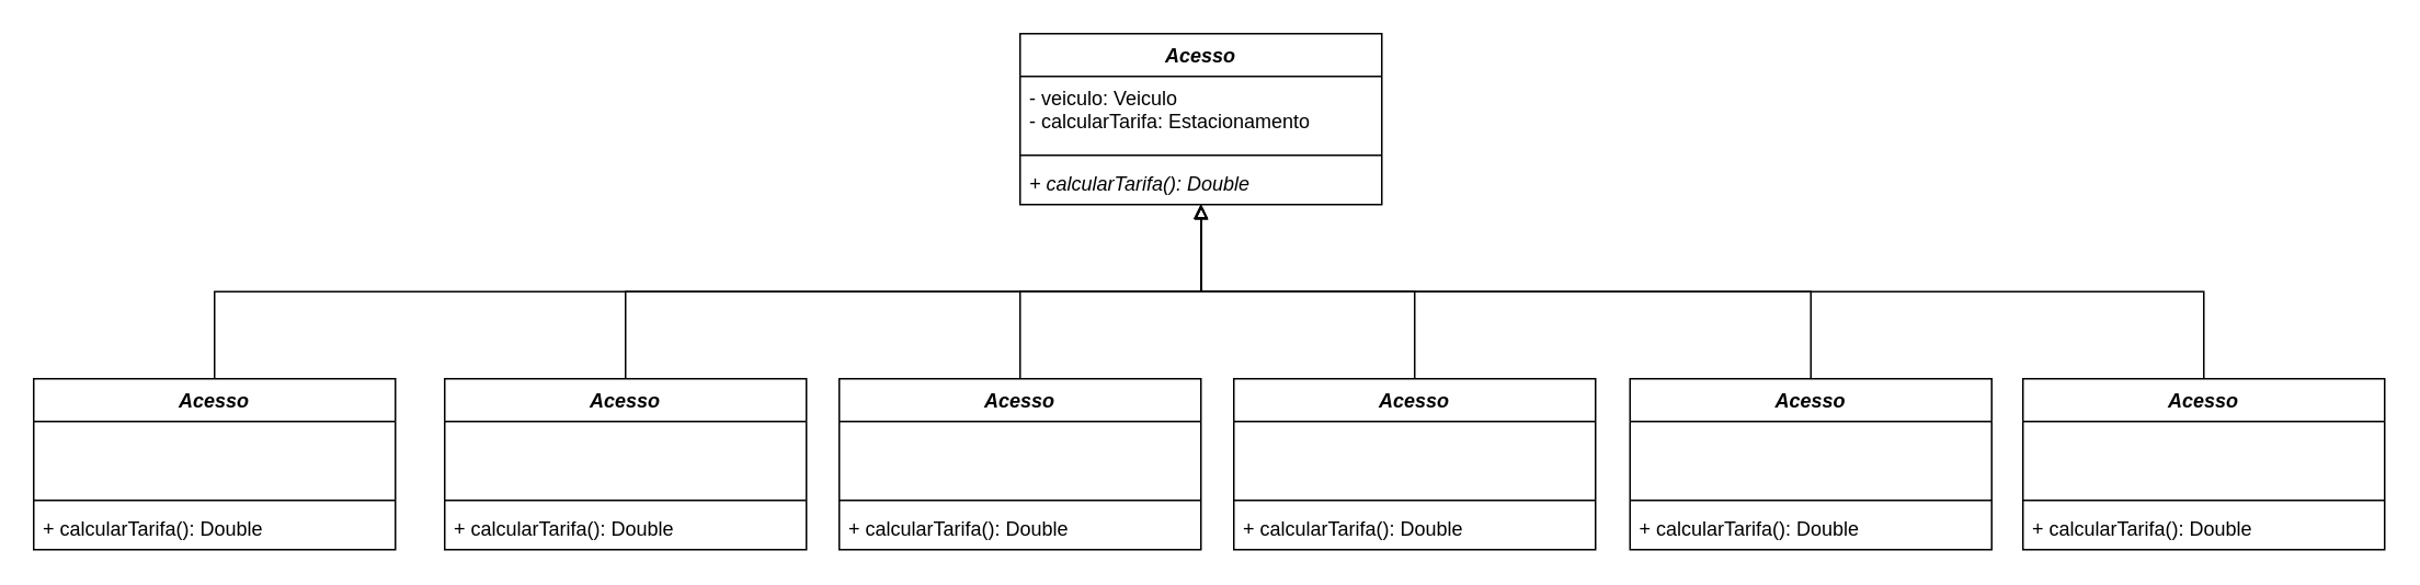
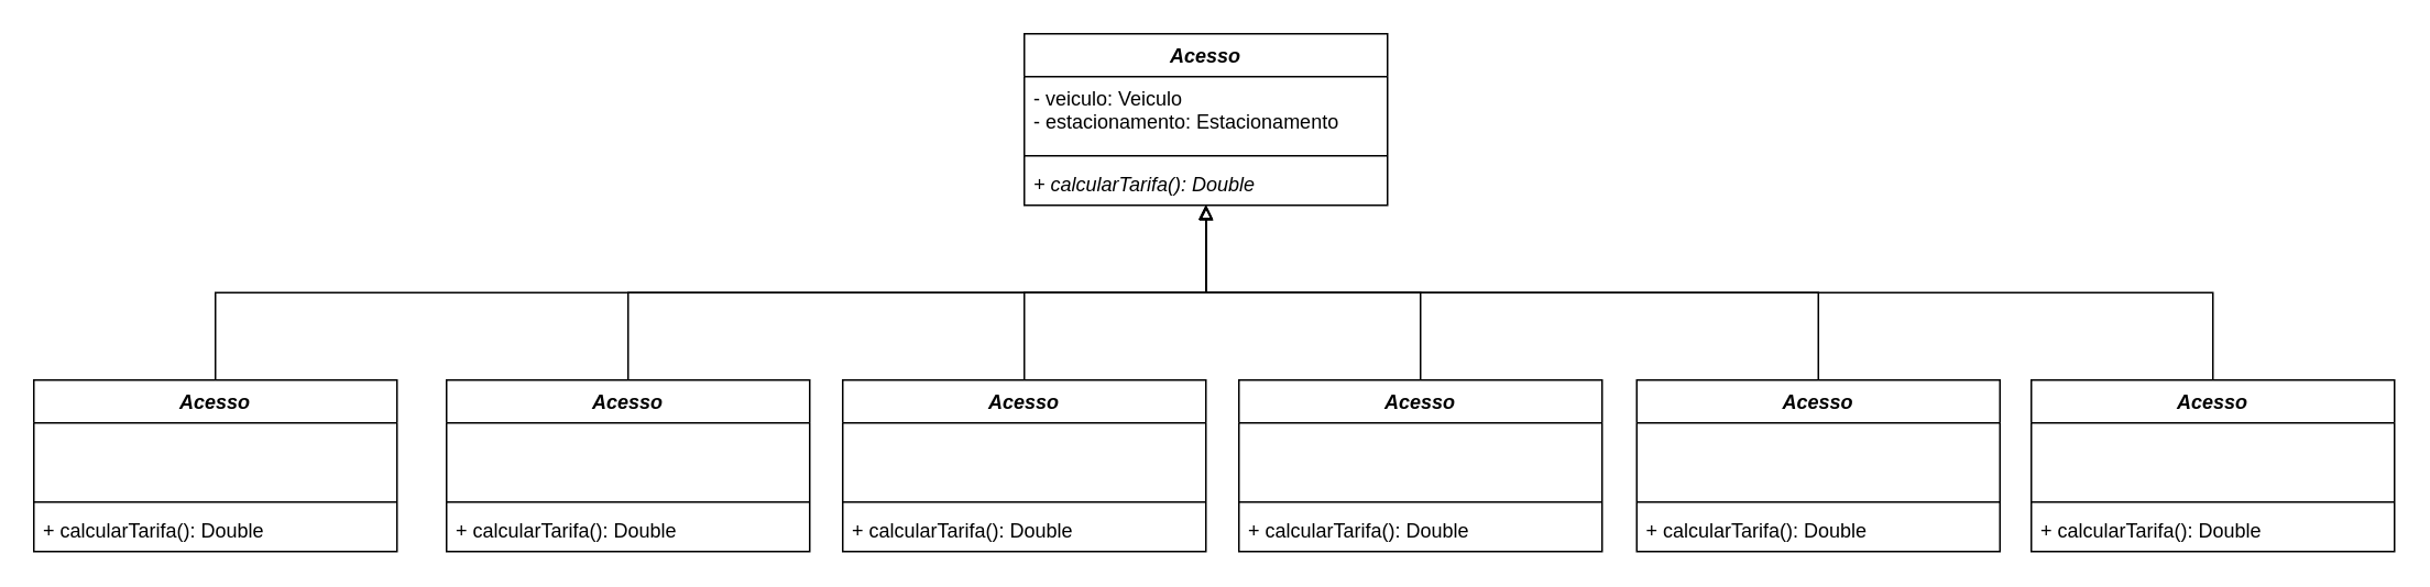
  <mxCell id="0" />
  <mxCell id="1" parent="0" />
  <mxCell id="2" value="&lt;i&gt;Acesso&lt;br&gt;&lt;br&gt;&lt;/i&gt;" style="swimlane;fontStyle=1;align=center;verticalAlign=top;childLayout=stackLayout;horizontal=1;startSize=26;horizontalStack=0;resizeParent=1;resizeParentMax=0;resizeLast=0;collapsible=1;marginBottom=0;whiteSpace=wrap;html=1;" vertex="1" parent="1"><mxGeometry x="620" y="20" width="220" height="104" as="geometry" /></mxCell>
- <mxCell id="3" value="- veiculo: Veiculo&lt;br&gt;- calcularTarifa: Estacionamento" style="text;strokeColor=none;fillColor=none;align=left;verticalAlign=top;spacingLeft=4;spacingRight=4;overflow=hidden;rotatable=0;points=[[0,0.5],[1,0.5]];portConstraint=eastwest;whiteSpace=wrap;html=1;" vertex="1" parent="2"><mxGeometry y="26" width="220" height="44" as="geometry" /></mxCell>
+ <mxCell id="3" value="- veiculo: Veiculo&lt;br&gt;- estacionamento: Estacionamento" style="text;strokeColor=none;fillColor=none;align=left;verticalAlign=top;spacingLeft=4;spacingRight=4;overflow=hidden;rotatable=0;points=[[0,0.5],[1,0.5]];portConstraint=eastwest;whiteSpace=wrap;html=1;" vertex="1" parent="2"><mxGeometry y="26" width="220" height="44" as="geometry" /></mxCell>
  <mxCell id="4" value="" style="line;strokeWidth=1;fillColor=none;align=left;verticalAlign=middle;spacingTop=-1;spacingLeft=3;spacingRight=3;rotatable=0;labelPosition=right;points=[];portConstraint=eastwest;strokeColor=inherit;" vertex="1" parent="2"><mxGeometry y="70" width="220" height="8" as="geometry" /></mxCell>
  <mxCell id="5" value="&lt;i&gt;+ calcularTarifa(): Double&lt;/i&gt;" style="text;strokeColor=none;fillColor=none;align=left;verticalAlign=top;spacingLeft=4;spacingRight=4;overflow=hidden;rotatable=0;points=[[0,0.5],[1,0.5]];portConstraint=eastwest;whiteSpace=wrap;html=1;" vertex="1" parent="2"><mxGeometry y="78" width="220" height="26" as="geometry" /></mxCell>
  <mxCell id="6" style="edgeStyle=elbowEdgeStyle;rounded=0;orthogonalLoop=1;jettySize=auto;elbow=vertical;html=1;exitX=0.5;exitY=0;exitDx=0;exitDy=0;endArrow=block;endFill=0;entryX=0.5;entryY=1;entryDx=0;entryDy=0;" edge="1" parent="1" source="7" target="2"><mxGeometry relative="1" as="geometry"><mxPoint x="730" y="130" as="targetPoint" /></mxGeometry></mxCell>
  <mxCell id="7" value="&lt;i&gt;Acesso&lt;br&gt;&lt;br&gt;&lt;/i&gt;" style="swimlane;fontStyle=1;align=center;verticalAlign=top;childLayout=stackLayout;horizontal=1;startSize=26;horizontalStack=0;resizeParent=1;resizeParentMax=0;resizeLast=0;collapsible=1;marginBottom=0;whiteSpace=wrap;html=1;" vertex="1" parent="1"><mxGeometry x="20" y="230" width="220" height="104" as="geometry" /></mxCell>
  <mxCell id="8" value="&amp;nbsp;" style="text;strokeColor=none;fillColor=none;align=left;verticalAlign=top;spacingLeft=4;spacingRight=4;overflow=hidden;rotatable=0;points=[[0,0.5],[1,0.5]];portConstraint=eastwest;whiteSpace=wrap;html=1;" vertex="1" parent="7"><mxGeometry y="26" width="220" height="44" as="geometry" /></mxCell>
  <mxCell id="9" value="" style="line;strokeWidth=1;fillColor=none;align=left;verticalAlign=middle;spacingTop=-1;spacingLeft=3;spacingRight=3;rotatable=0;labelPosition=right;points=[];portConstraint=eastwest;strokeColor=inherit;" vertex="1" parent="7"><mxGeometry y="70" width="220" height="8" as="geometry" /></mxCell>
  <mxCell id="10" value="+ calcularTarifa(): Double" style="text;strokeColor=none;fillColor=none;align=left;verticalAlign=top;spacingLeft=4;spacingRight=4;overflow=hidden;rotatable=0;points=[[0,0.5],[1,0.5]];portConstraint=eastwest;whiteSpace=wrap;html=1;" vertex="1" parent="7"><mxGeometry y="78" width="220" height="26" as="geometry" /></mxCell>
  <mxCell id="11" style="edgeStyle=elbowEdgeStyle;rounded=0;orthogonalLoop=1;jettySize=auto;elbow=vertical;html=1;endArrow=block;endFill=0;" edge="1" parent="1" source="12" target="5"><mxGeometry relative="1" as="geometry"><mxPoint x="730" y="130" as="targetPoint" /></mxGeometry></mxCell>
  <mxCell id="12" value="&lt;i&gt;Acesso&lt;br&gt;&lt;br&gt;&lt;/i&gt;" style="swimlane;fontStyle=1;align=center;verticalAlign=top;childLayout=stackLayout;horizontal=1;startSize=26;horizontalStack=0;resizeParent=1;resizeParentMax=0;resizeLast=0;collapsible=1;marginBottom=0;whiteSpace=wrap;html=1;" vertex="1" parent="1"><mxGeometry x="270" y="230" width="220" height="104" as="geometry" /></mxCell>
  <mxCell id="13" value="&amp;nbsp;" style="text;strokeColor=none;fillColor=none;align=left;verticalAlign=top;spacingLeft=4;spacingRight=4;overflow=hidden;rotatable=0;points=[[0,0.5],[1,0.5]];portConstraint=eastwest;whiteSpace=wrap;html=1;" vertex="1" parent="12"><mxGeometry y="26" width="220" height="44" as="geometry" /></mxCell>
  <mxCell id="14" value="" style="line;strokeWidth=1;fillColor=none;align=left;verticalAlign=middle;spacingTop=-1;spacingLeft=3;spacingRight=3;rotatable=0;labelPosition=right;points=[];portConstraint=eastwest;strokeColor=inherit;" vertex="1" parent="12"><mxGeometry y="70" width="220" height="8" as="geometry" /></mxCell>
  <mxCell id="15" value="+ calcularTarifa(): Double" style="text;strokeColor=none;fillColor=none;align=left;verticalAlign=top;spacingLeft=4;spacingRight=4;overflow=hidden;rotatable=0;points=[[0,0.5],[1,0.5]];portConstraint=eastwest;whiteSpace=wrap;html=1;" vertex="1" parent="12"><mxGeometry y="78" width="220" height="26" as="geometry" /></mxCell>
  <mxCell id="16" style="edgeStyle=elbowEdgeStyle;rounded=0;orthogonalLoop=1;jettySize=auto;elbow=vertical;html=1;entryX=0.501;entryY=1.026;entryDx=0;entryDy=0;entryPerimeter=0;endArrow=block;endFill=0;" edge="1" parent="1" source="17" target="5"><mxGeometry relative="1" as="geometry" /></mxCell>
  <mxCell id="17" value="&lt;i&gt;Acesso&lt;br&gt;&lt;br&gt;&lt;/i&gt;" style="swimlane;fontStyle=1;align=center;verticalAlign=top;childLayout=stackLayout;horizontal=1;startSize=26;horizontalStack=0;resizeParent=1;resizeParentMax=0;resizeLast=0;collapsible=1;marginBottom=0;whiteSpace=wrap;html=1;" vertex="1" parent="1"><mxGeometry x="510" y="230" width="220" height="104" as="geometry" /></mxCell>
  <mxCell id="18" value="&amp;nbsp;" style="text;strokeColor=none;fillColor=none;align=left;verticalAlign=top;spacingLeft=4;spacingRight=4;overflow=hidden;rotatable=0;points=[[0,0.5],[1,0.5]];portConstraint=eastwest;whiteSpace=wrap;html=1;" vertex="1" parent="17"><mxGeometry y="26" width="220" height="44" as="geometry" /></mxCell>
  <mxCell id="19" value="" style="line;strokeWidth=1;fillColor=none;align=left;verticalAlign=middle;spacingTop=-1;spacingLeft=3;spacingRight=3;rotatable=0;labelPosition=right;points=[];portConstraint=eastwest;strokeColor=inherit;" vertex="1" parent="17"><mxGeometry y="70" width="220" height="8" as="geometry" /></mxCell>
  <mxCell id="20" value="+ calcularTarifa(): Double" style="text;strokeColor=none;fillColor=none;align=left;verticalAlign=top;spacingLeft=4;spacingRight=4;overflow=hidden;rotatable=0;points=[[0,0.5],[1,0.5]];portConstraint=eastwest;whiteSpace=wrap;html=1;" vertex="1" parent="17"><mxGeometry y="78" width="220" height="26" as="geometry" /></mxCell>
  <mxCell id="21" style="edgeStyle=elbowEdgeStyle;rounded=0;orthogonalLoop=1;jettySize=auto;elbow=vertical;html=1;endArrow=block;endFill=0;" edge="1" parent="1" source="22" target="5"><mxGeometry relative="1" as="geometry" /></mxCell>
  <mxCell id="22" value="&lt;i&gt;Acesso&lt;br&gt;&lt;br&gt;&lt;/i&gt;" style="swimlane;fontStyle=1;align=center;verticalAlign=top;childLayout=stackLayout;horizontal=1;startSize=26;horizontalStack=0;resizeParent=1;resizeParentMax=0;resizeLast=0;collapsible=1;marginBottom=0;whiteSpace=wrap;html=1;" vertex="1" parent="1"><mxGeometry x="750" y="230" width="220" height="104" as="geometry" /></mxCell>
  <mxCell id="23" value="&amp;nbsp;" style="text;strokeColor=none;fillColor=none;align=left;verticalAlign=top;spacingLeft=4;spacingRight=4;overflow=hidden;rotatable=0;points=[[0,0.5],[1,0.5]];portConstraint=eastwest;whiteSpace=wrap;html=1;" vertex="1" parent="22"><mxGeometry y="26" width="220" height="44" as="geometry" /></mxCell>
  <mxCell id="24" value="" style="line;strokeWidth=1;fillColor=none;align=left;verticalAlign=middle;spacingTop=-1;spacingLeft=3;spacingRight=3;rotatable=0;labelPosition=right;points=[];portConstraint=eastwest;strokeColor=inherit;" vertex="1" parent="22"><mxGeometry y="70" width="220" height="8" as="geometry" /></mxCell>
  <mxCell id="25" value="+ calcularTarifa(): Double" style="text;strokeColor=none;fillColor=none;align=left;verticalAlign=top;spacingLeft=4;spacingRight=4;overflow=hidden;rotatable=0;points=[[0,0.5],[1,0.5]];portConstraint=eastwest;whiteSpace=wrap;html=1;" vertex="1" parent="22"><mxGeometry y="78" width="220" height="26" as="geometry" /></mxCell>
  <mxCell id="26" style="edgeStyle=elbowEdgeStyle;rounded=0;orthogonalLoop=1;jettySize=auto;elbow=vertical;html=1;endArrow=block;endFill=0;" edge="1" parent="1" source="27" target="5"><mxGeometry relative="1" as="geometry" /></mxCell>
  <mxCell id="27" value="&lt;i&gt;Acesso&lt;br&gt;&lt;br&gt;&lt;/i&gt;" style="swimlane;fontStyle=1;align=center;verticalAlign=top;childLayout=stackLayout;horizontal=1;startSize=26;horizontalStack=0;resizeParent=1;resizeParentMax=0;resizeLast=0;collapsible=1;marginBottom=0;whiteSpace=wrap;html=1;" vertex="1" parent="1"><mxGeometry x="991" y="230" width="220" height="104" as="geometry" /></mxCell>
  <mxCell id="28" value="&amp;nbsp;" style="text;strokeColor=none;fillColor=none;align=left;verticalAlign=top;spacingLeft=4;spacingRight=4;overflow=hidden;rotatable=0;points=[[0,0.5],[1,0.5]];portConstraint=eastwest;whiteSpace=wrap;html=1;" vertex="1" parent="27"><mxGeometry y="26" width="220" height="44" as="geometry" /></mxCell>
  <mxCell id="29" value="" style="line;strokeWidth=1;fillColor=none;align=left;verticalAlign=middle;spacingTop=-1;spacingLeft=3;spacingRight=3;rotatable=0;labelPosition=right;points=[];portConstraint=eastwest;strokeColor=inherit;" vertex="1" parent="27"><mxGeometry y="70" width="220" height="8" as="geometry" /></mxCell>
  <mxCell id="30" value="+ calcularTarifa(): Double" style="text;strokeColor=none;fillColor=none;align=left;verticalAlign=top;spacingLeft=4;spacingRight=4;overflow=hidden;rotatable=0;points=[[0,0.5],[1,0.5]];portConstraint=eastwest;whiteSpace=wrap;html=1;" vertex="1" parent="27"><mxGeometry y="78" width="220" height="26" as="geometry" /></mxCell>
  <mxCell id="31" style="edgeStyle=elbowEdgeStyle;rounded=0;orthogonalLoop=1;jettySize=auto;elbow=vertical;html=1;endArrow=block;endFill=0;" edge="1" parent="1" source="32" target="5"><mxGeometry relative="1" as="geometry" /></mxCell>
  <mxCell id="32" value="&lt;i&gt;Acesso&lt;br&gt;&lt;br&gt;&lt;/i&gt;" style="swimlane;fontStyle=1;align=center;verticalAlign=top;childLayout=stackLayout;horizontal=1;startSize=26;horizontalStack=0;resizeParent=1;resizeParentMax=0;resizeLast=0;collapsible=1;marginBottom=0;whiteSpace=wrap;html=1;" vertex="1" parent="1"><mxGeometry x="1230" y="230" width="220" height="104" as="geometry" /></mxCell>
  <mxCell id="33" value="&amp;nbsp;" style="text;strokeColor=none;fillColor=none;align=left;verticalAlign=top;spacingLeft=4;spacingRight=4;overflow=hidden;rotatable=0;points=[[0,0.5],[1,0.5]];portConstraint=eastwest;whiteSpace=wrap;html=1;" vertex="1" parent="32"><mxGeometry y="26" width="220" height="44" as="geometry" /></mxCell>
  <mxCell id="34" value="" style="line;strokeWidth=1;fillColor=none;align=left;verticalAlign=middle;spacingTop=-1;spacingLeft=3;spacingRight=3;rotatable=0;labelPosition=right;points=[];portConstraint=eastwest;strokeColor=inherit;" vertex="1" parent="32"><mxGeometry y="70" width="220" height="8" as="geometry" /></mxCell>
  <mxCell id="35" value="+ calcularTarifa(): Double" style="text;strokeColor=none;fillColor=none;align=left;verticalAlign=top;spacingLeft=4;spacingRight=4;overflow=hidden;rotatable=0;points=[[0,0.5],[1,0.5]];portConstraint=eastwest;whiteSpace=wrap;html=1;" vertex="1" parent="32"><mxGeometry y="78" width="220" height="26" as="geometry" /></mxCell>
